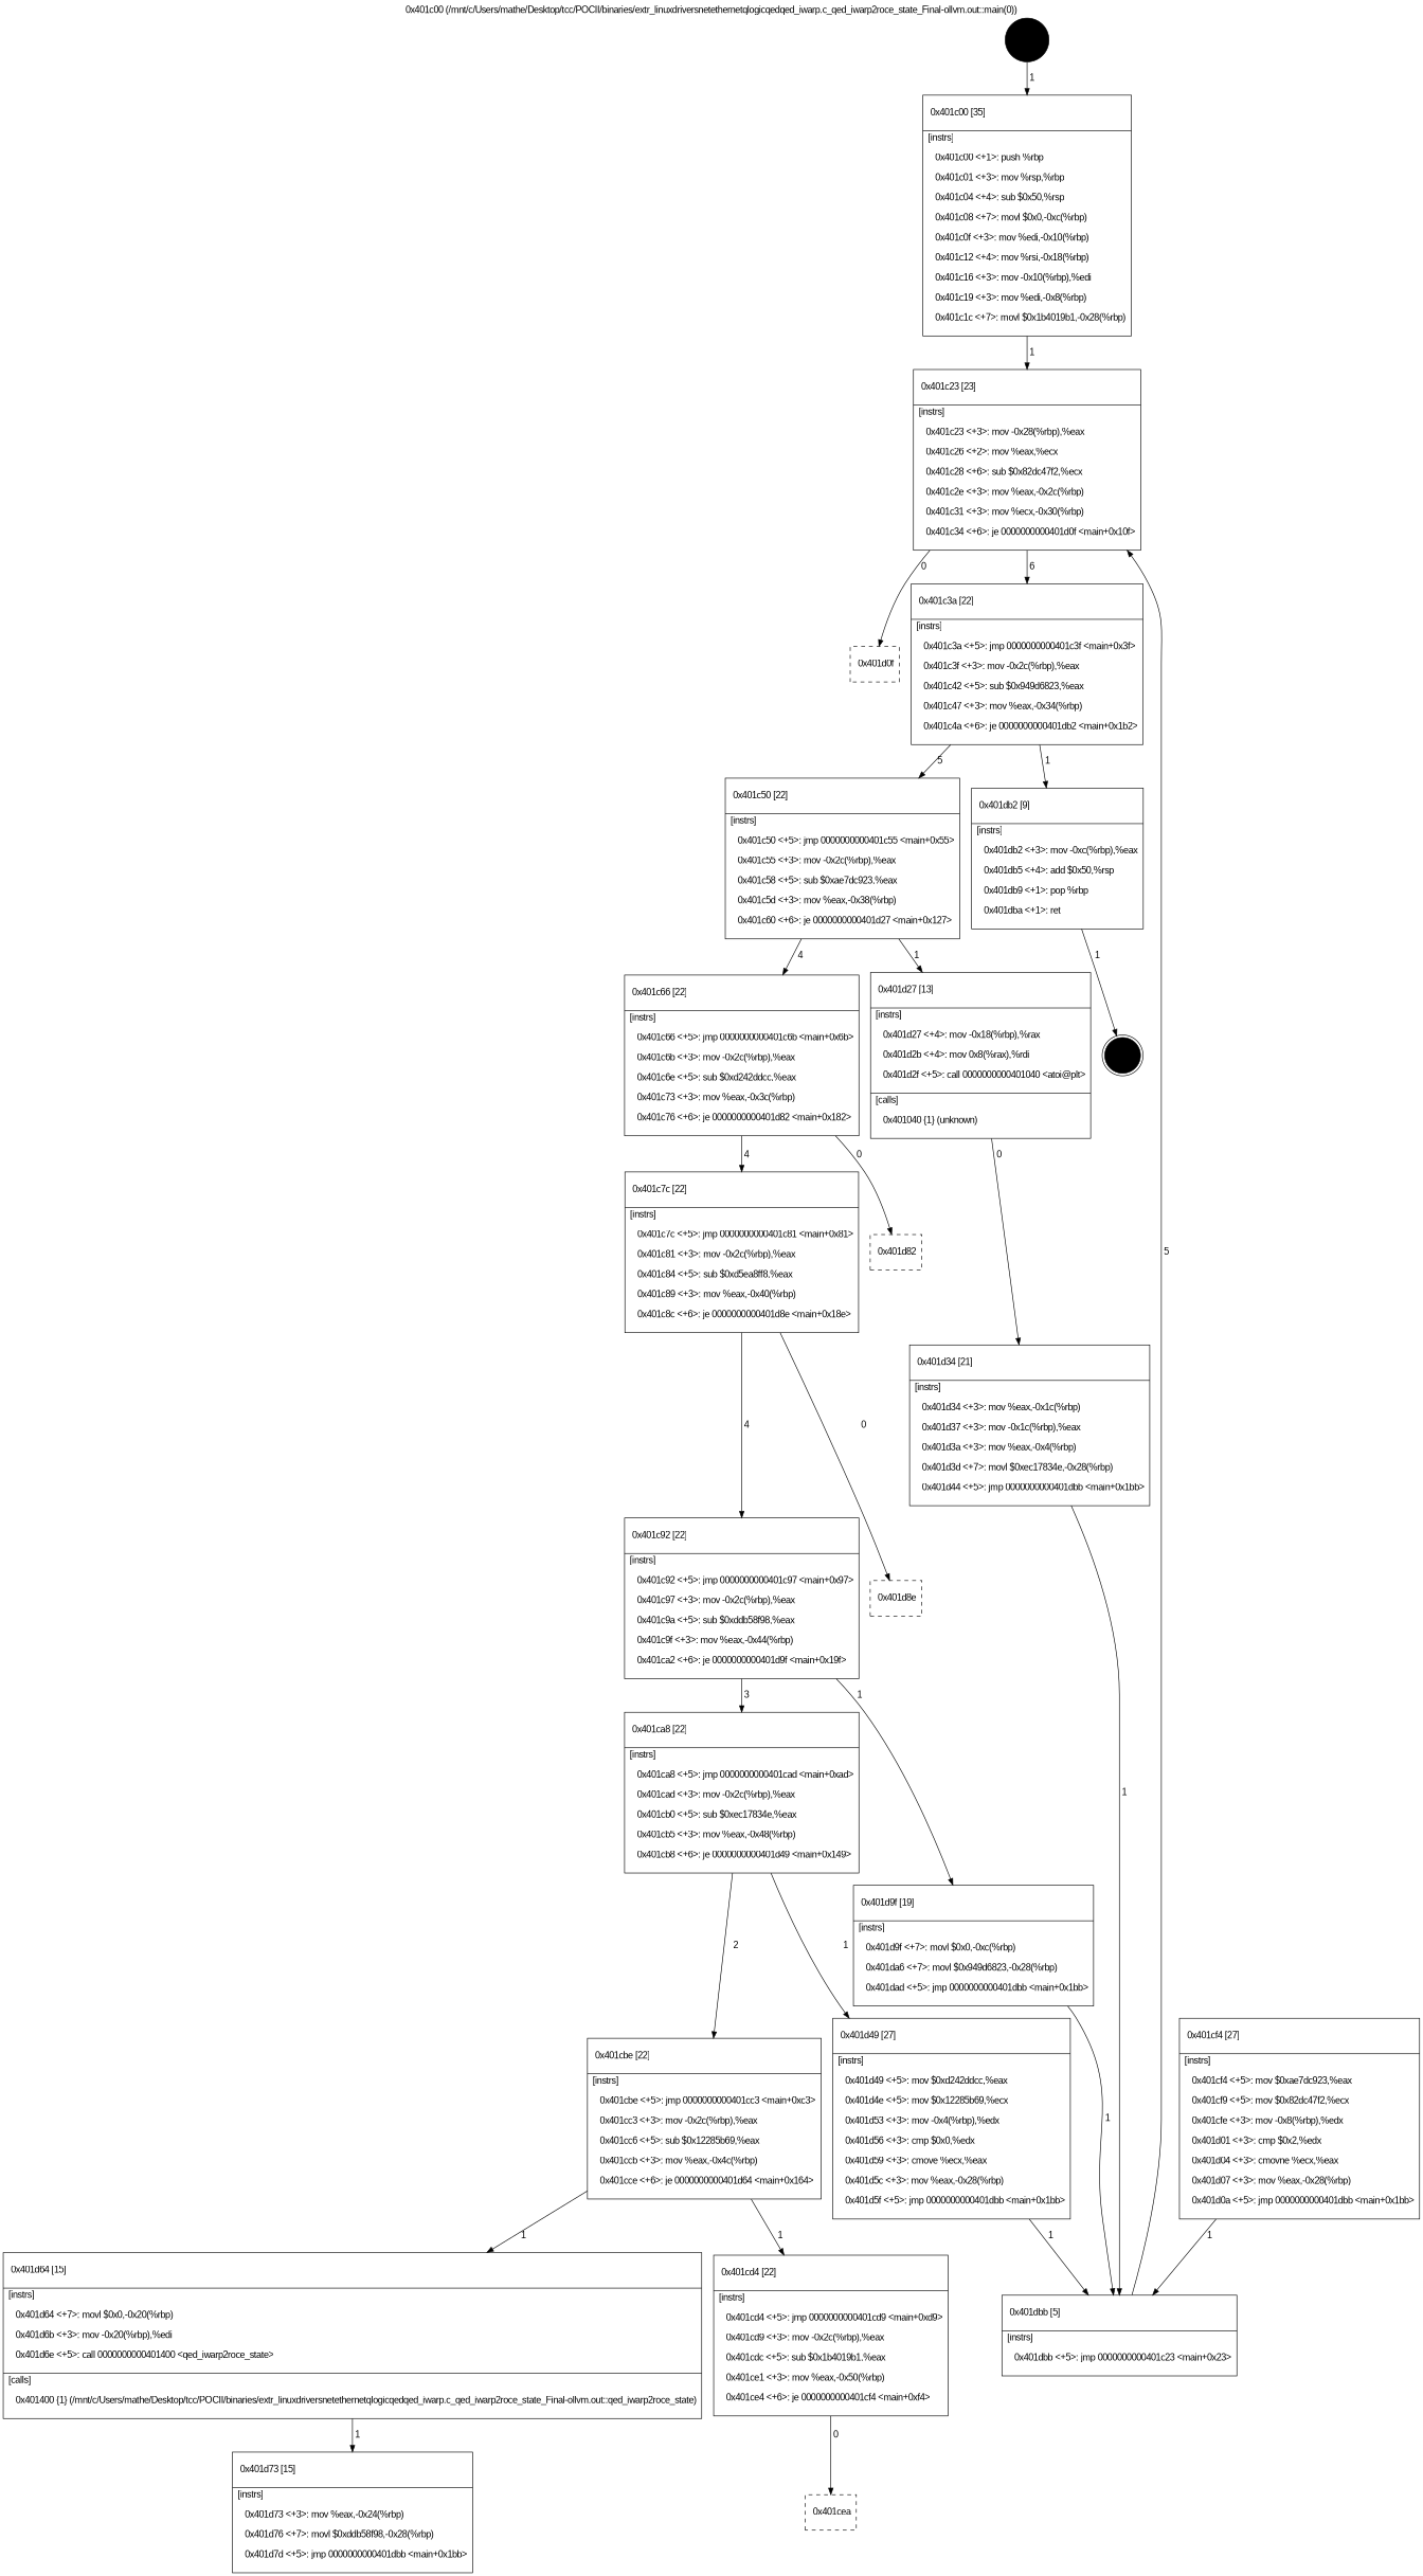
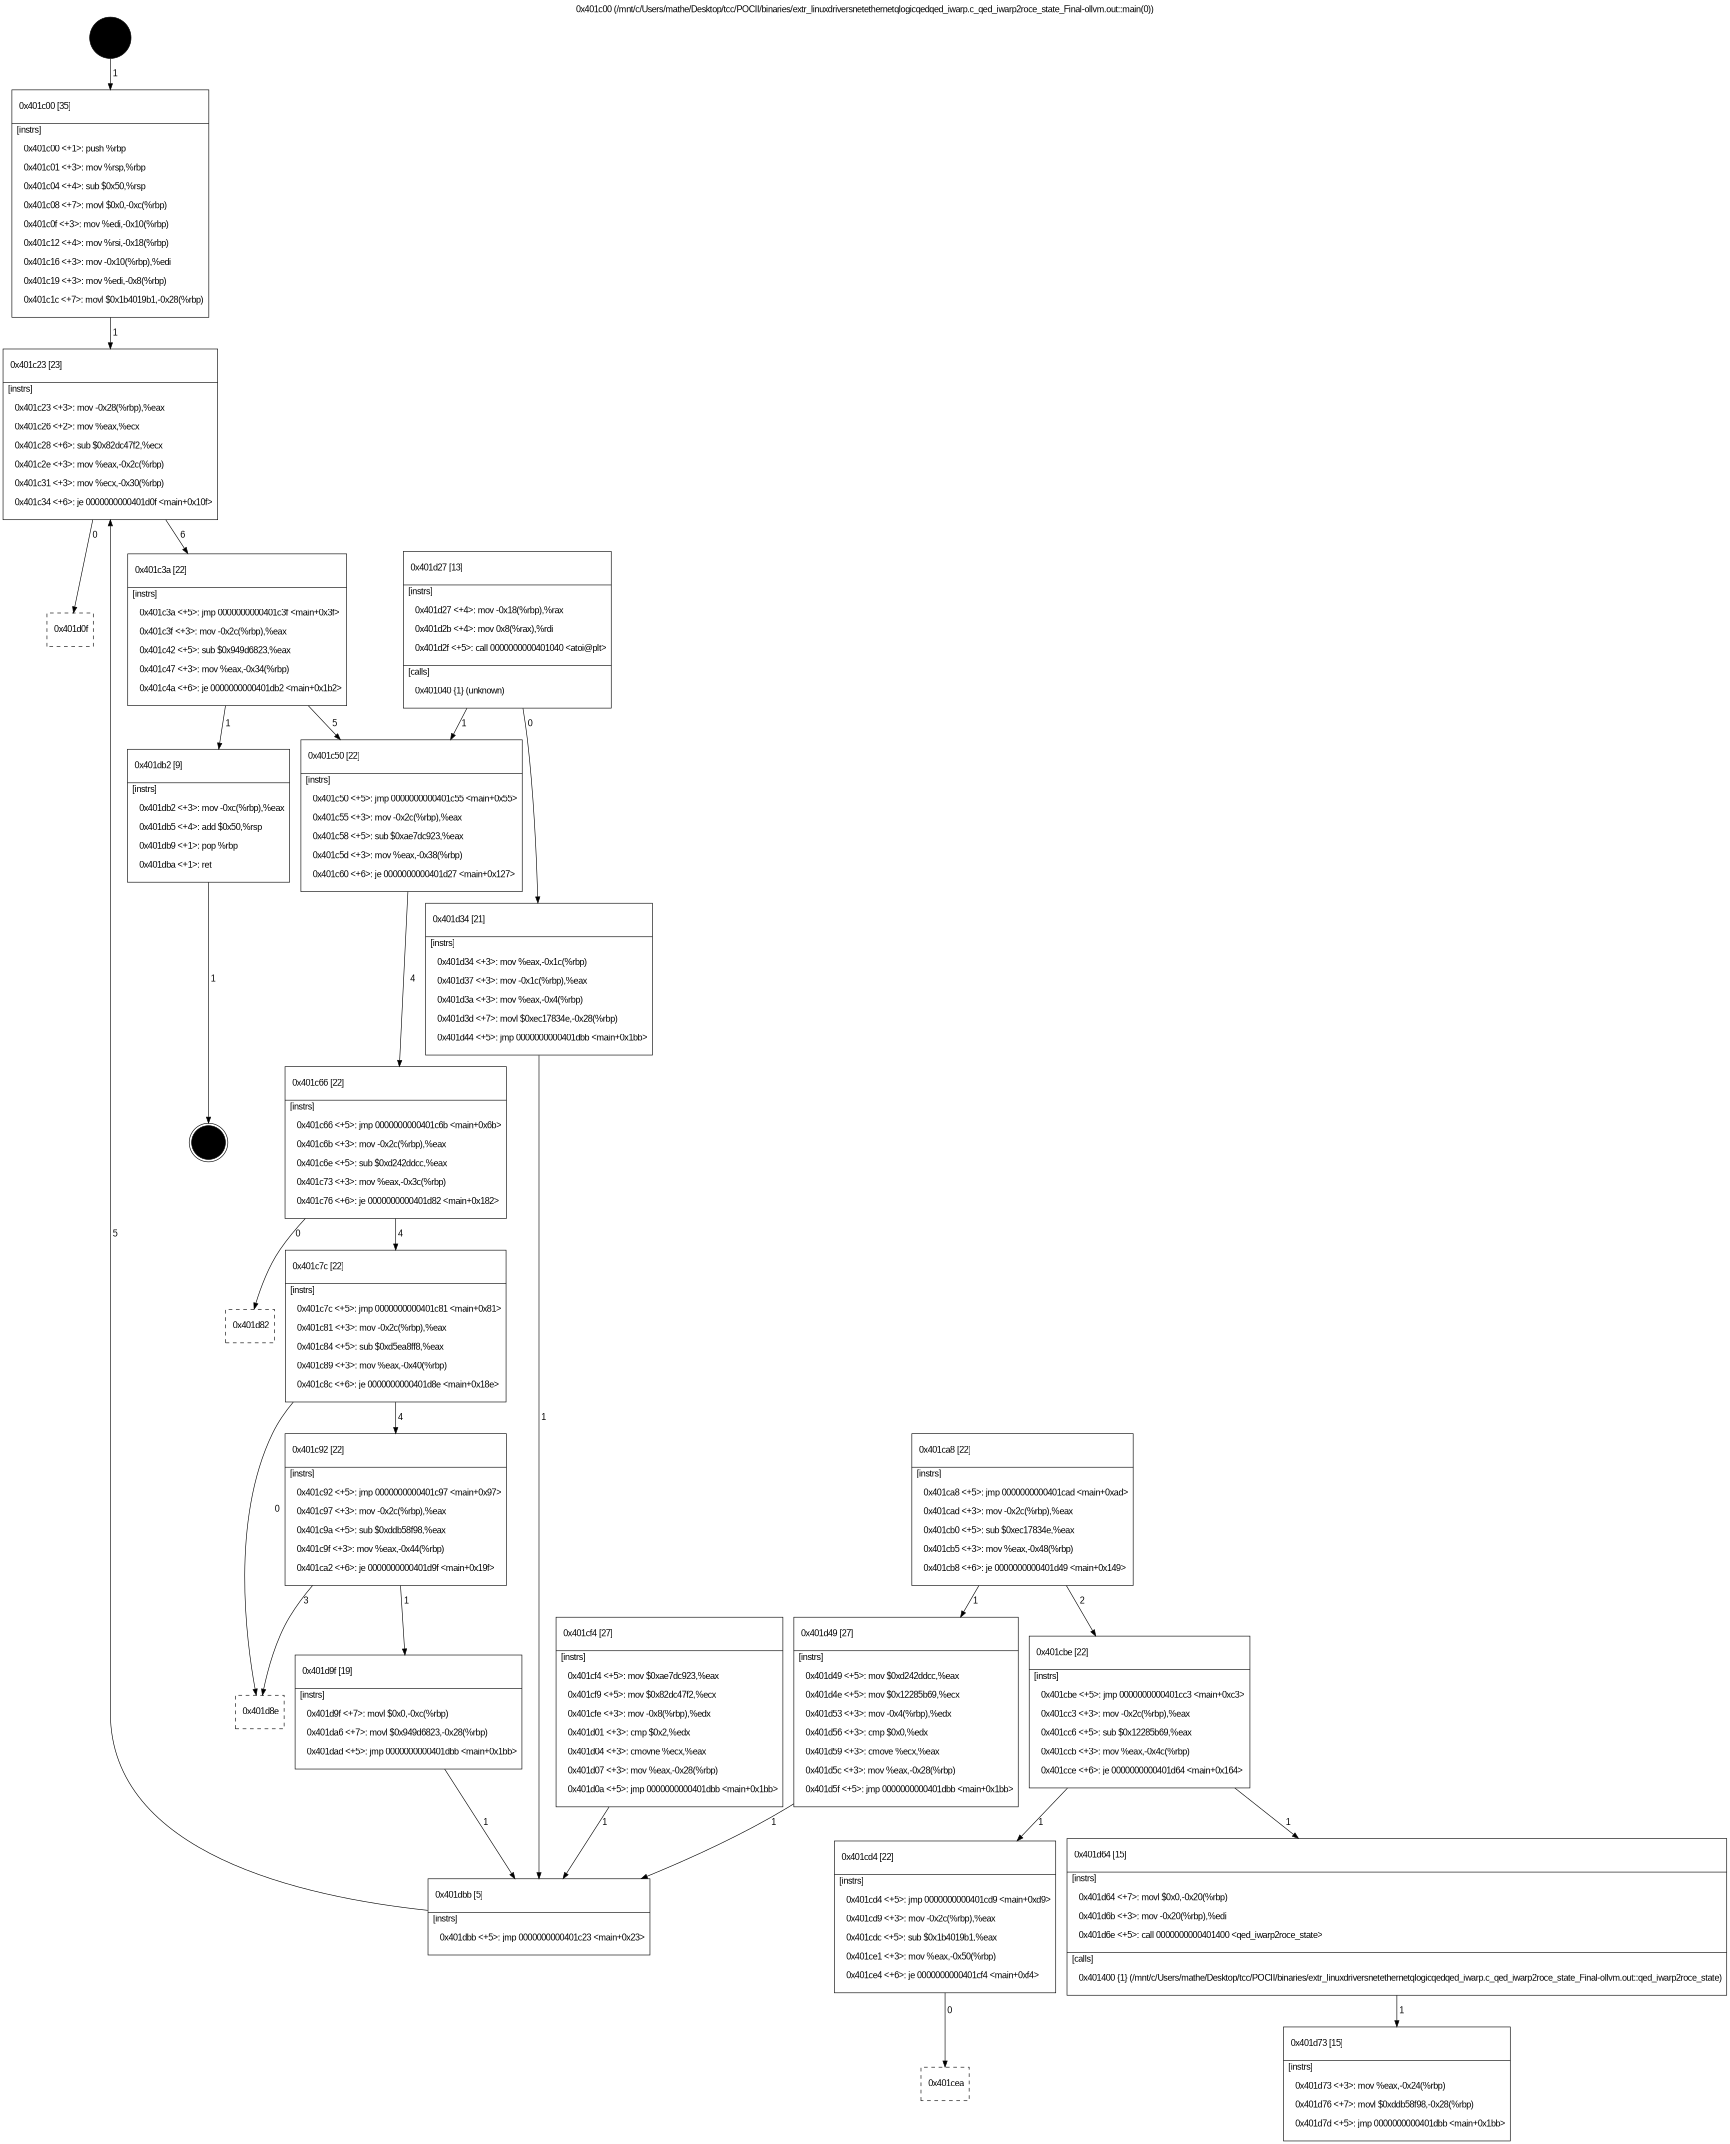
  digraph {
    fontname="Liberation Sans"
    label="0x401c00 (/mnt/c/Users/mathe/Desktop/tcc/POCII/binaries/extr_linuxdriversnetethernetqlogicqedqed_iwarp.c_qed_iwarp2roce_state_Final-ollvm.out::main(0))"
    labelloc=t
    node [fontname="Liberation Sans" shape=record]
    edge [fontname="Liberation Sans"]
    Entry [fillcolor=black height=0.3 shape=circle style=filled width=0.3]
    n2 [label="{\n     0x401c00 [35]\l\n     | [instrs]\l\n     &nbsp;&nbsp;0x401c00 \<+1\>: push %rbp\l\n     &nbsp;&nbsp;0x401c01 \<+3\>: mov %rsp,%rbp\l\n     &nbsp;&nbsp;0x401c04 \<+4\>: sub $0x50,%rsp\l\n     &nbsp;&nbsp;0x401c08 \<+7\>: movl $0x0,-0xc(%rbp)\l\n     &nbsp;&nbsp;0x401c0f \<+3\>: mov %edi,-0x10(%rbp)\l\n     &nbsp;&nbsp;0x401c12 \<+4\>: mov %rsi,-0x18(%rbp)\l\n     &nbsp;&nbsp;0x401c16 \<+3\>: mov -0x10(%rbp),%edi\l\n     &nbsp;&nbsp;0x401c19 \<+3\>: mov %edi,-0x8(%rbp)\l\n     &nbsp;&nbsp;0x401c1c \<+7\>: movl $0x1b4019b1,-0x28(%rbp)\l\n  }"]
    n3 [label="{\n     0x401c23 [23]\l\n     | [instrs]\l\n     &nbsp;&nbsp;0x401c23 \<+3\>: mov -0x28(%rbp),%eax\l\n     &nbsp;&nbsp;0x401c26 \<+2\>: mov %eax,%ecx\l\n     &nbsp;&nbsp;0x401c28 \<+6\>: sub $0x82dc47f2,%ecx\l\n     &nbsp;&nbsp;0x401c2e \<+3\>: mov %eax,-0x2c(%rbp)\l\n     &nbsp;&nbsp;0x401c31 \<+3\>: mov %ecx,-0x30(%rbp)\l\n     &nbsp;&nbsp;0x401c34 \<+6\>: je 0000000000401d0f \<main+0x10f\>\l\n  }"]
    n4 [label="{\n     0x401d0f\l\n  }" style=dashed]
    n5 [label="{\n     0x401c3a [22]\l\n     | [instrs]\l\n     &nbsp;&nbsp;0x401c3a \<+5\>: jmp 0000000000401c3f \<main+0x3f\>\l\n     &nbsp;&nbsp;0x401c3f \<+3\>: mov -0x2c(%rbp),%eax\l\n     &nbsp;&nbsp;0x401c42 \<+5\>: sub $0x949d6823,%eax\l\n     &nbsp;&nbsp;0x401c47 \<+3\>: mov %eax,-0x34(%rbp)\l\n     &nbsp;&nbsp;0x401c4a \<+6\>: je 0000000000401db2 \<main+0x1b2\>\l\n  }"]
    n6 [label="{\n     0x401db2 [9]\l\n     | [instrs]\l\n     &nbsp;&nbsp;0x401db2 \<+3\>: mov -0xc(%rbp),%eax\l\n     &nbsp;&nbsp;0x401db5 \<+4\>: add $0x50,%rsp\l\n     &nbsp;&nbsp;0x401db9 \<+1\>: pop %rbp\l\n     &nbsp;&nbsp;0x401dba \<+1\>: ret\l\n  }"]
    n7 [label="{\n     0x401c50 [22]\l\n     | [instrs]\l\n     &nbsp;&nbsp;0x401c50 \<+5\>: jmp 0000000000401c55 \<main+0x55\>\l\n     &nbsp;&nbsp;0x401c55 \<+3\>: mov -0x2c(%rbp),%eax\l\n     &nbsp;&nbsp;0x401c58 \<+5\>: sub $0xae7dc923,%eax\l\n     &nbsp;&nbsp;0x401c5d \<+3\>: mov %eax,-0x38(%rbp)\l\n     &nbsp;&nbsp;0x401c60 \<+6\>: je 0000000000401d27 \<main+0x127\>\l\n  }"]
    Exit [fillcolor=black height=0.3 peripheries=2 shape=circle style=filled width=0.3]
    n9 [label="{\n     0x401d27 [13]\l\n     | [instrs]\l\n     &nbsp;&nbsp;0x401d27 \<+4\>: mov -0x18(%rbp),%rax\l\n     &nbsp;&nbsp;0x401d2b \<+4\>: mov 0x8(%rax),%rdi\l\n     &nbsp;&nbsp;0x401d2f \<+5\>: call 0000000000401040 \<atoi@plt\>\l\n     | [calls]\l\n     &nbsp;&nbsp;0x401040 \{1\} (unknown)\l\n  }"]
    n10 [label="{\n     0x401c66 [22]\l\n     | [instrs]\l\n     &nbsp;&nbsp;0x401c66 \<+5\>: jmp 0000000000401c6b \<main+0x6b\>\l\n     &nbsp;&nbsp;0x401c6b \<+3\>: mov -0x2c(%rbp),%eax\l\n     &nbsp;&nbsp;0x401c6e \<+5\>: sub $0xd242ddcc,%eax\l\n     &nbsp;&nbsp;0x401c73 \<+3\>: mov %eax,-0x3c(%rbp)\l\n     &nbsp;&nbsp;0x401c76 \<+6\>: je 0000000000401d82 \<main+0x182\>\l\n  }"]
    n11 [label="{\n     0x401d34 [21]\l\n     | [instrs]\l\n     &nbsp;&nbsp;0x401d34 \<+3\>: mov %eax,-0x1c(%rbp)\l\n     &nbsp;&nbsp;0x401d37 \<+3\>: mov -0x1c(%rbp),%eax\l\n     &nbsp;&nbsp;0x401d3a \<+3\>: mov %eax,-0x4(%rbp)\l\n     &nbsp;&nbsp;0x401d3d \<+7\>: movl $0xec17834e,-0x28(%rbp)\l\n     &nbsp;&nbsp;0x401d44 \<+5\>: jmp 0000000000401dbb \<main+0x1bb\>\l\n  }"]
    n12 [label="{\n     0x401d82\l\n  }" style=dashed]
    n13 [label="{\n     0x401c7c [22]\l\n     | [instrs]\l\n     &nbsp;&nbsp;0x401c7c \<+5\>: jmp 0000000000401c81 \<main+0x81\>\l\n     &nbsp;&nbsp;0x401c81 \<+3\>: mov -0x2c(%rbp),%eax\l\n     &nbsp;&nbsp;0x401c84 \<+5\>: sub $0xd5ea8ff8,%eax\l\n     &nbsp;&nbsp;0x401c89 \<+3\>: mov %eax,-0x40(%rbp)\l\n     &nbsp;&nbsp;0x401c8c \<+6\>: je 0000000000401d8e \<main+0x18e\>\l\n  }"]
    n14 [label="{\n     0x401d73 [15]\l\n     | [instrs]\l\n     &nbsp;&nbsp;0x401d73 \<+3\>: mov %eax,-0x24(%rbp)\l\n     &nbsp;&nbsp;0x401d76 \<+7\>: movl $0xddb58f98,-0x28(%rbp)\l\n     &nbsp;&nbsp;0x401d7d \<+5\>: jmp 0000000000401dbb \<main+0x1bb\>\l\n  }"]
    n15 [label="{\n     0x401dbb [5]\l\n     | [instrs]\l\n     &nbsp;&nbsp;0x401dbb \<+5\>: jmp 0000000000401c23 \<main+0x23\>\l\n  }"]
    n16 [label="{\n     0x401d8e\l\n  }" style=dashed]
    n17 [label="{\n     0x401c92 [22]\l\n     | [instrs]\l\n     &nbsp;&nbsp;0x401c92 \<+5\>: jmp 0000000000401c97 \<main+0x97\>\l\n     &nbsp;&nbsp;0x401c97 \<+3\>: mov -0x2c(%rbp),%eax\l\n     &nbsp;&nbsp;0x401c9a \<+5\>: sub $0xddb58f98,%eax\l\n     &nbsp;&nbsp;0x401c9f \<+3\>: mov %eax,-0x44(%rbp)\l\n     &nbsp;&nbsp;0x401ca2 \<+6\>: je 0000000000401d9f \<main+0x19f\>\l\n  }"]
    n18 [label="{\n     0x401d9f [19]\l\n     | [instrs]\l\n     &nbsp;&nbsp;0x401d9f \<+7\>: movl $0x0,-0xc(%rbp)\l\n     &nbsp;&nbsp;0x401da6 \<+7\>: movl $0x949d6823,-0x28(%rbp)\l\n     &nbsp;&nbsp;0x401dad \<+5\>: jmp 0000000000401dbb \<main+0x1bb\>\l\n  }"]
    n19 [label="{\n     0x401ca8 [22]\l\n     | [instrs]\l\n     &nbsp;&nbsp;0x401ca8 \<+5\>: jmp 0000000000401cad \<main+0xad\>\l\n     &nbsp;&nbsp;0x401cad \<+3\>: mov -0x2c(%rbp),%eax\l\n     &nbsp;&nbsp;0x401cb0 \<+5\>: sub $0xec17834e,%eax\l\n     &nbsp;&nbsp;0x401cb5 \<+3\>: mov %eax,-0x48(%rbp)\l\n     &nbsp;&nbsp;0x401cb8 \<+6\>: je 0000000000401d49 \<main+0x149\>\l\n  }"]
    n20 [label="{\n     0x401d49 [27]\l\n     | [instrs]\l\n     &nbsp;&nbsp;0x401d49 \<+5\>: mov $0xd242ddcc,%eax\l\n     &nbsp;&nbsp;0x401d4e \<+5\>: mov $0x12285b69,%ecx\l\n     &nbsp;&nbsp;0x401d53 \<+3\>: mov -0x4(%rbp),%edx\l\n     &nbsp;&nbsp;0x401d56 \<+3\>: cmp $0x0,%edx\l\n     &nbsp;&nbsp;0x401d59 \<+3\>: cmove %ecx,%eax\l\n     &nbsp;&nbsp;0x401d5c \<+3\>: mov %eax,-0x28(%rbp)\l\n     &nbsp;&nbsp;0x401d5f \<+5\>: jmp 0000000000401dbb \<main+0x1bb\>\l\n  }"]
    n21 [label="{\n     0x401cbe [22]\l\n     | [instrs]\l\n     &nbsp;&nbsp;0x401cbe \<+5\>: jmp 0000000000401cc3 \<main+0xc3\>\l\n     &nbsp;&nbsp;0x401cc3 \<+3\>: mov -0x2c(%rbp),%eax\l\n     &nbsp;&nbsp;0x401cc6 \<+5\>: sub $0x12285b69,%eax\l\n     &nbsp;&nbsp;0x401ccb \<+3\>: mov %eax,-0x4c(%rbp)\l\n     &nbsp;&nbsp;0x401cce \<+6\>: je 0000000000401d64 \<main+0x164\>\l\n  }"]
    n22 [label="{\n     0x401d64 [15]\l\n     | [instrs]\l\n     &nbsp;&nbsp;0x401d64 \<+7\>: movl $0x0,-0x20(%rbp)\l\n     &nbsp;&nbsp;0x401d6b \<+3\>: mov -0x20(%rbp),%edi\l\n     &nbsp;&nbsp;0x401d6e \<+5\>: call 0000000000401400 \<qed_iwarp2roce_state\>\l\n     | [calls]\l\n     &nbsp;&nbsp;0x401400 \{1\} (/mnt/c/Users/mathe/Desktop/tcc/POCII/binaries/extr_linuxdriversnetethernetqlogicqedqed_iwarp.c_qed_iwarp2roce_state_Final-ollvm.out::qed_iwarp2roce_state)\l\n  }"]
    n23 [label="{\n     0x401cd4 [22]\l\n     | [instrs]\l\n     &nbsp;&nbsp;0x401cd4 \<+5\>: jmp 0000000000401cd9 \<main+0xd9\>\l\n     &nbsp;&nbsp;0x401cd9 \<+3\>: mov -0x2c(%rbp),%eax\l\n     &nbsp;&nbsp;0x401cdc \<+5\>: sub $0x1b4019b1,%eax\l\n     &nbsp;&nbsp;0x401ce1 \<+3\>: mov %eax,-0x50(%rbp)\l\n     &nbsp;&nbsp;0x401ce4 \<+6\>: je 0000000000401cf4 \<main+0xf4\>\l\n  }"]
    n24 [label="{\n     0x401cea\l\n  }" style=dashed]
    n25 [label="{\n     0x401cf4 [27]\l\n     | [instrs]\l\n     &nbsp;&nbsp;0x401cf4 \<+5\>: mov $0xae7dc923,%eax\l\n     &nbsp;&nbsp;0x401cf9 \<+5\>: mov $0x82dc47f2,%ecx\l\n     &nbsp;&nbsp;0x401cfe \<+3\>: mov -0x8(%rbp),%edx\l\n     &nbsp;&nbsp;0x401d01 \<+3\>: cmp $0x2,%edx\l\n     &nbsp;&nbsp;0x401d04 \<+3\>: cmovne %ecx,%eax\l\n     &nbsp;&nbsp;0x401d07 \<+3\>: mov %eax,-0x28(%rbp)\l\n     &nbsp;&nbsp;0x401d0a \<+5\>: jmp 0000000000401dbb \<main+0x1bb\>\l\n  }"]
    Entry -> n2 [label=" 1"]
    n2 -> n3 [label=" 1"]
    n3 -> n4 [label=" 0"]
    n3 -> n5 [label=" 6"]
    n5 -> n6 [label=" 1"]
    n5 -> n7 [label=" 5"]
    n6 -> Exit [label=" 1"]
-   n7 -> n9 [label=" 1"]
+   n9 -> n7 [label=" 1"]
    n7 -> n10 [label=" 4"]
    n9 -> n11 [label=" 0"]
    n10 -> n12 [label=" 0"]
    n10 -> n13 [label=" 4"]
    n11 -> n15 [label=" 1"]
    n13 -> n16 [label=" 0"]
    n13 -> n17 [label=" 4"]
    n15 -> n3 [label=" 5"]
    n17 -> n18 [label=" 1"]
-   n17 -> n19 [label=" 3"]
+   n17 -> n16 [label=" 3"]
    n18 -> n15 [label=" 1"]
    n19 -> n20 [label=" 1"]
    n19 -> n21 [label=" 2"]
    n20 -> n15 [label=" 1"]
    n21 -> n22 [label=" 1"]
    n21 -> n23 [label=" 1"]
    n22 -> n14 [label=" 1"]
    n23 -> n24 [label=" 0"]
    n25 -> n15 [label=" 1"]
  }
